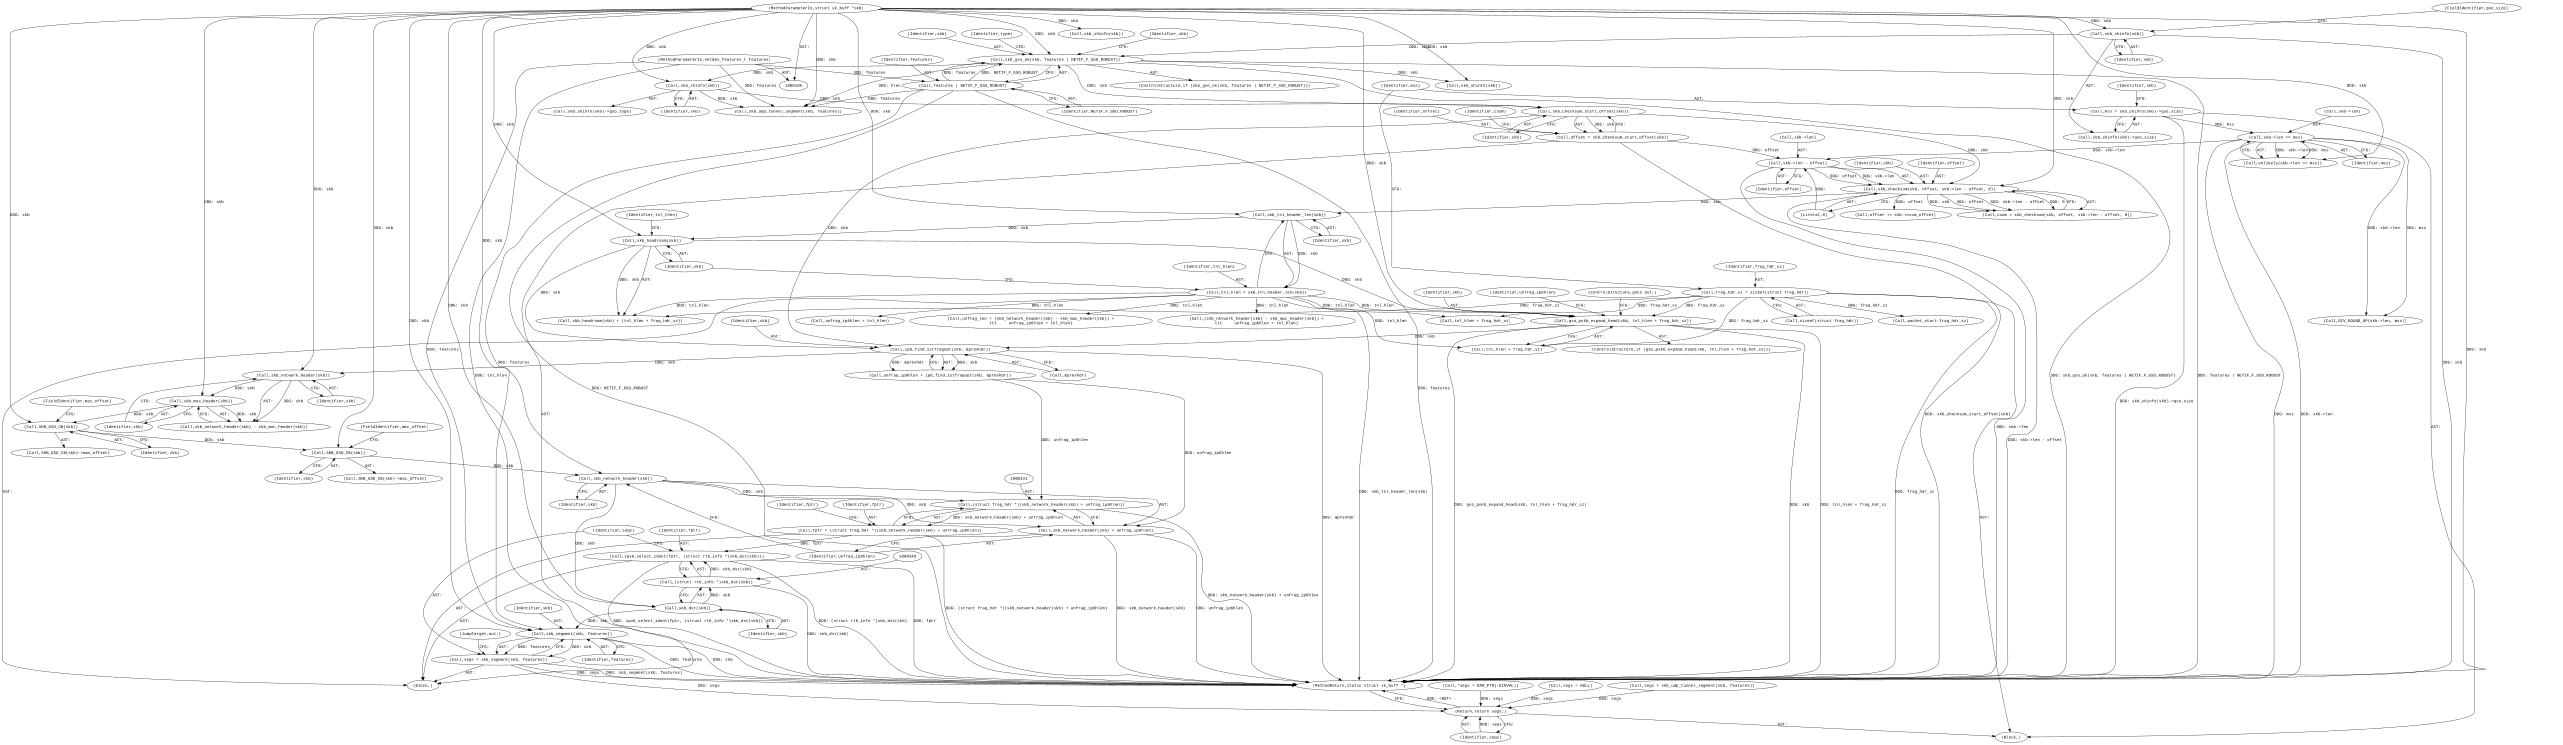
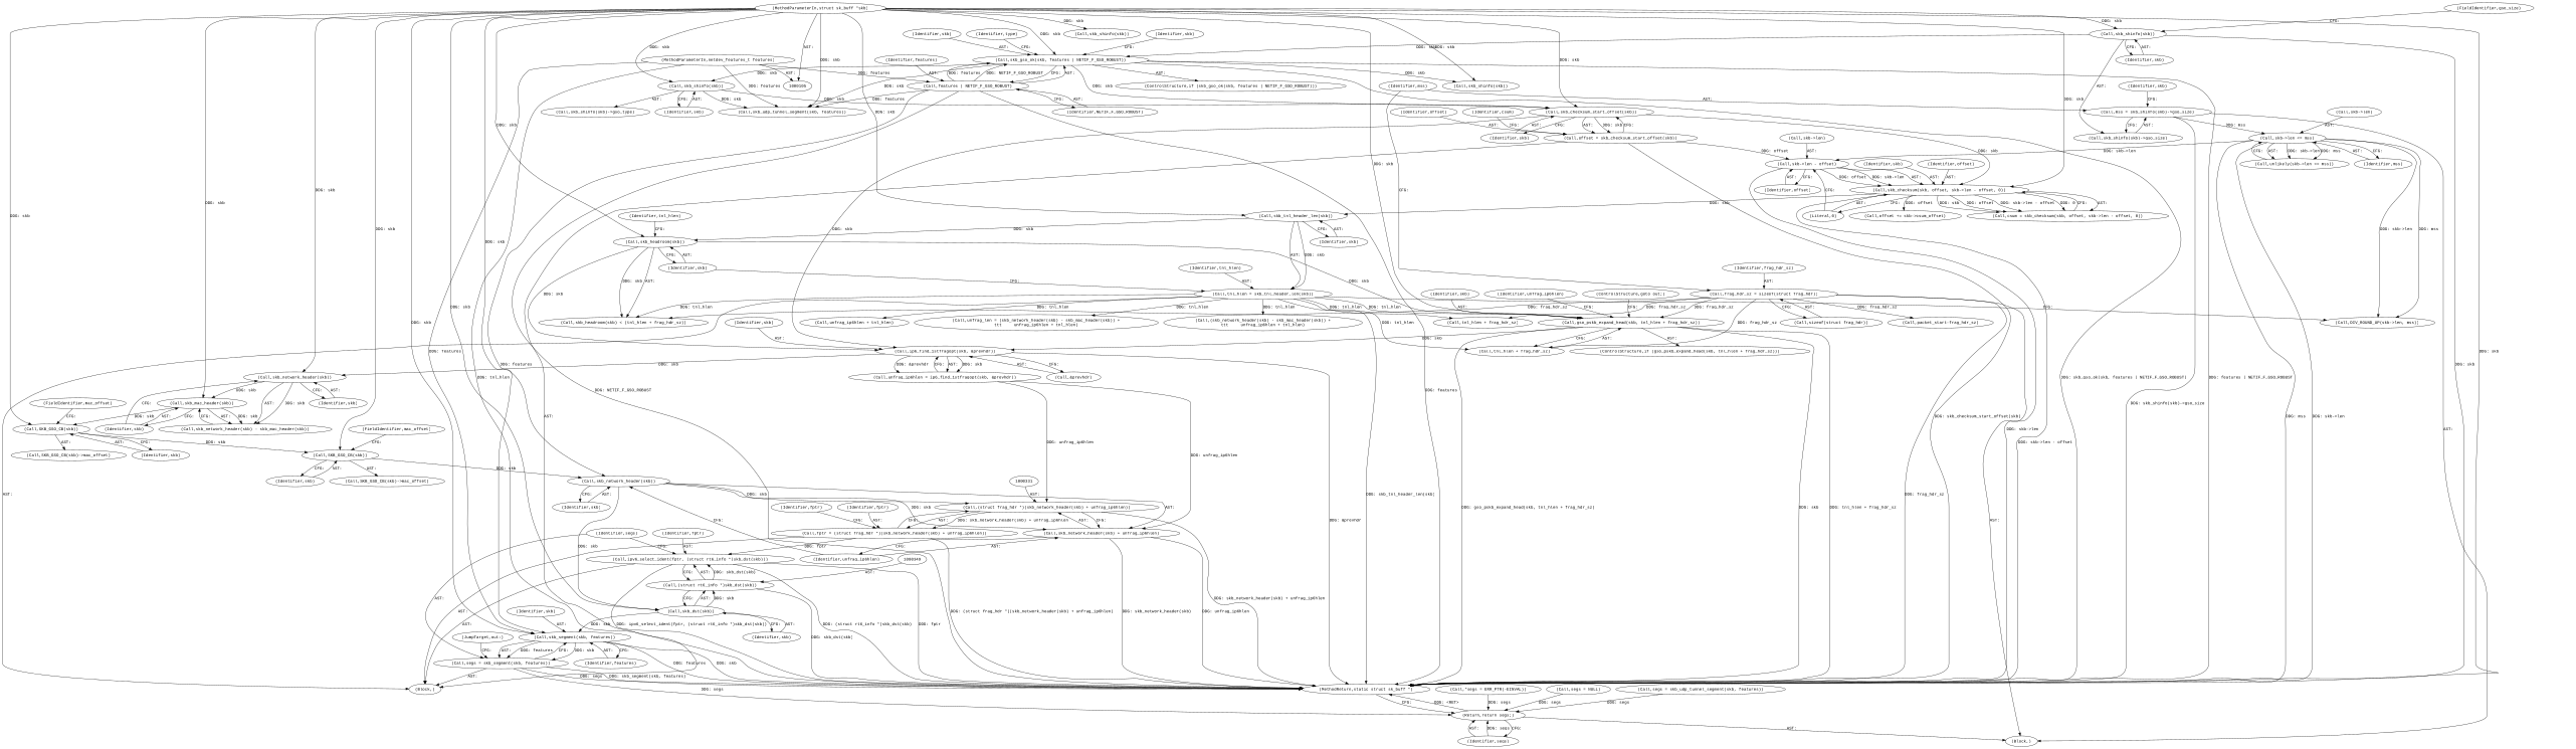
  digraph {
    fontname="Liberation Mono"
    node [fontname="Liberation Mono"]
    edge [fontname="Liberation Mono"]
    n1 [label="(Call,skb_network_header(skb))"]
    n2 [label="(Call,(struct frag_hdr *)(skb_network_header(skb) + unfrag_ip6hlen))"]
    n3 [label="(Call,skb_network_header(skb) + unfrag_ip6hlen)"]
    n4 [label="(Call,skb_dst(skb))"]
    n5 [label="(Identifier,skb)"]
    n6 [label="(MethodReturn,static struct sk_buff *)"]
    n7 [label="(Call,fptr = (struct frag_hdr *)(skb_network_header(skb) + unfrag_ip6hlen))"]
    n8 [label="(Identifier,unfrag_ip6hlen)"]
    n9 [label="(Call,skb_segment(skb, features))"]
    n10 [label="(Call,(struct rt6_info *)skb_dst(skb))"]
    n11 [label="(Identifier,skb)"]
    n12 [label="(Call,SKB_GSO_CB(skb))"]
    n13 [label="(Call,SKB_GSO_CB(skb)->mac_offset)"]
    n14 [label="(Identifier,skb)"]
    n15 [label="(Call,SKB_GSO_CB(skb))"]
    n16 [label="(Call,SKB_GSO_CB(skb)->mac_offset)"]
    n17 [label="(Identifier,skb)"]
    n18 [label="(Call,skb_mac_header(skb))"]
    n19 [label="(Call,skb_network_header(skb) - skb_mac_header(skb))"]
    n20 [label="(Identifier,skb)"]
    n21 [label="(Call,skb_network_header(skb))"]
    n22 [label="(Identifier,skb)"]
    n23 [label="(Call,ip6_find_1stfragopt(skb, &prevhdr))"]
    n24 [label="(Call,unfrag_ip6hlen = ip6_find_1stfragopt(skb, &prevhdr))"]
    n25 [label="(Call,&prevhdr)"]
    n26 [label="(Return,return segs;)"]
    n27 [label="(Call,gso_pskb_expand_head(skb, tnl_hlen + frag_hdr_sz))"]
    n28 [label="(ControlStructure,if (gso_pskb_expand_head(skb, tnl_hlen + frag_hdr_sz)))"]
    n29 [label="(Call,tnl_hlen + frag_hdr_sz)"]
    n30 [label="(Call,skb_headroom(skb))"]
    n31 [label="(Call,skb_headroom(skb) < (tnl_hlen + frag_hdr_sz))"]
    n32 [label="(Identifier,skb)"]
    n33 [label="(Call,tnl_hlen = skb_tnl_header_len(skb))"]
    n34 [label="(Call,skb_tnl_header_len(skb))"]
    n35 [label="(Identifier,skb)"]
    n36 [label="(Block,)"]
    n37 [label="(Call,tnl_hlen + frag_hdr_sz)"]
    n38 [label="(Call,unfrag_ip6hlen + tnl_hlen)"]
    n39 [label="(Call,unfrag_len = (skb_network_header(skb) - skb_mac_header(skb)) +\n\t\t\t     unfrag_ip6hlen + tnl_hlen)"]
    n40 [label="(Call,(skb_network_header(skb) - skb_mac_header(skb)) +\n\t\t\t     unfrag_ip6hlen + tnl_hlen)"]
    n41 [label="(Call,skb_checksum(skb, offset, skb->len - offset, 0))"]
    n42 [label="(Literal,0)"]
    n43 [label="(Call,csum = skb_checksum(skb, offset, skb->len - offset, 0))"]
    n44 [label="(Call,offset += skb->csum_offset)"]
    n45 [label="(Call,skb->len - offset)"]
    n46 [label="(Call,skb_checksum_start_offset(skb))"]
    n47 [label="(Call,offset = skb_checksum_start_offset(skb))"]
    n48 [label="(Identifier,skb)"]
    n49 [label="(Call,skb_gso_ok(skb, features | NETIF_F_GSO_ROBUST))"]
    n50 [label="(Call,features | NETIF_F_GSO_ROBUST)"]
    n51 [label="(Call,skb_shinfo(skb))"]
    n52 [label="(Call,skb_udp_tunnel_segment(skb, features))"]
    n53 [label="(ControlStructure,if (skb_gso_ok(skb, features | NETIF_F_GSO_ROBUST)))"]
    n54 [label="(Call,skb_shinfo(skb))"]
    n55 [label="(Identifier,NETIF_F_GSO_ROBUST)"]
    n56 [label="(Identifier,skb)"]
    n57 [label="(Call,skb_shinfo(skb)->gso_type)"]
    n58 [label="(Call,skb_shinfo(skb))"]
    n59 [label="(Call,skb_shinfo(skb)->gso_size)"]
    n60 [label="(Identifier,skb)"]
    n61 [label="(Call,mss = skb_shinfo(skb)->gso_size)"]
    n62 [label="(MethodParameterIn,struct sk_buff *skb)"]
    n63 [label="(Call,skb_shinfo(skb))"]
    1000105
    n65 [label="(Call,segs = skb_segment(skb, features))"]
    n66 [label="(Identifier,features)"]
    n67 [label="(MethodParameterIn,netdev_features_t features)"]
    n68 [label="(Identifier,offset)"]
    n69 [label="(Call,skb->len <= mss)"]
    n70 [label="(Call,DIV_ROUND_UP(skb->len, mss))"]
    n71 [label="(Call,unlikely(skb->len <= mss))"]
    n72 [label="(Identifier,mss)"]
    n73 [label="(Block,)"]
    n74 [label="(Call,frag_hdr_sz = sizeof(struct frag_hdr))"]
    n75 [label="(Call,sizeof(struct frag_hdr))"]
    n76 [label="(Call,packet_start-frag_hdr_sz)"]
    n77 [label="(Call,ipv6_select_ident(fptr, (struct rt6_info *)skb_dst(skb)))"]
    n78 [label="(Identifier,segs)"]
    n79 [label="(Call,skb->len)"]
    n80 [label="(Identifier,skb)"]
    n81 [label="(FieldIdentifier,gso_size)"]
    n82 [label="(ControlStructure,goto out;)"]
    n83 [label="(Identifier,skb)"]
    n84 [label="(Identifier,tnl_hlen)"]
    n85 [label="(Identifier,mss)"]
    n86 [label="(JumpTarget,out:)"]
    n87 [label="(Identifier,skb)"]
    n88 [label="(Identifier,csum)"]
    n89 [label="(Identifier,skb)"]
    n90 [label="(Identifier,skb)"]
    n91 [label="(Identifier,fptr)"]
    n92 [label="(Call,*segs = ERR_PTR(-EINVAL))"]
    n93 [label="(Identifier,tnl_hlen)"]
    n94 [label="(Identifier,type)"]
    n95 [label="(Identifier,offset)"]
    n96 [label="(Identifier,segs)"]
    n97 [label="(Identifier,fptr)"]
    n98 [label="(Identifier,skb)"]
    n99 [label="(FieldIdentifier,mac_offset)"]
    n100 [label="(Identifier,skb)"]
    n101 [label="(Call,segs = NULL)"]
    n102 [label="(Identifier,frag_hdr_sz)"]
    n103 [label="(Identifier,offset)"]
    n104 [label="(Call,segs = skb_udp_tunnel_segment(skb, features))"]
    n105 [label="(Call,skb->len)"]
    n106 [label="(Identifier,fptr)"]
    n107 [label="(FieldIdentifier,mac_offset)"]
    n108 [label="(Identifier,unfrag_ip6hlen)"]
    n109 [label="(Identifier,features)"]
    1000331
    1000349
    n1 -> n2 [label="DDG: skb"]
    n1 -> n3 [label="AST: "]
    n1 -> n3 [label="DDG: skb"]
    n1 -> n4 [label="DDG: skb"]
    n1 -> n5 [label="CFG: "]
    n2 -> n3 [label="CFG: "]
    n2 -> n6 [label="DDG: skb_network_header(skb) + unfrag_ip6hlen"]
    n2 -> n7 [label="AST: "]
    n2 -> n7 [label="DDG: skb_network_header(skb) + unfrag_ip6hlen"]
    n3 -> n2 [label="AST: "]
    n3 -> n6 [label="DDG: skb_network_header(skb)"]
    n3 -> n6 [label="DDG: unfrag_ip6hlen"]
    n3 -> n8 [label="CFG: "]
    n4 -> n9 [label="DDG: skb"]
    n4 -> n10 [label="AST: "]
    n4 -> n10 [label="DDG: skb"]
    n4 -> n11 [label="CFG: "]
    n5 -> n1 [label="AST: "]
    n6 -> n26 [label="CFG: "]
    n7 -> n2 [label="CFG: "]
    n7 -> n6 [label="DDG: (struct frag_hdr *)(skb_network_header(skb) + unfrag_ip6hlen)"]
    n7 -> n36 [label="AST: "]
    n7 -> n77 [label="DDG: fptr"]
    n8 -> n1 [label="CFG: "]
    n8 -> n3 [label="AST: "]
    n9 -> n6 [label="DDG: features"]
    n9 -> n6 [label="DDG: skb"]
    n9 -> n65 [label="AST: "]
    n9 -> n65 [label="DDG: skb"]
    n9 -> n65 [label="DDG: features"]
    n9 -> n66 [label="CFG: "]
    n10 -> n4 [label="CFG: "]
    n10 -> n6 [label="DDG: skb_dst(skb)"]
    n10 -> n77 [label="AST: "]
    n10 -> n77 [label="DDG: skb_dst(skb)"]
    n11 -> n4 [label="AST: "]
    n12 -> n1 [label="DDG: skb"]
    n12 -> n13 [label="AST: "]
    n12 -> n14 [label="CFG: "]
    n14 -> n12 [label="AST: "]
    n15 -> n12 [label="DDG: skb"]
    n15 -> n16 [label="AST: "]
    n15 -> n17 [label="CFG: "]
    n17 -> n15 [label="AST: "]
    n18 -> n15 [label="DDG: skb"]
    n18 -> n19 [label="AST: "]
    n18 -> n19 [label="DDG: skb"]
    n18 -> n20 [label="CFG: "]
    n19 -> n18 [label="CFG: "]
    n20 -> n18 [label="AST: "]
    n20 -> n21 [label="CFG: "]
    n21 -> n18 [label="DDG: skb"]
    n21 -> n19 [label="AST: "]
    n21 -> n19 [label="DDG: skb"]
    n21 -> n22 [label="CFG: "]
    n22 -> n21 [label="AST: "]
    n23 -> n6 [label="DDG: &prevhdr"]
    n23 -> n21 [label="DDG: skb"]
    n23 -> n24 [label="AST: "]
    n23 -> n24 [label="DDG: skb"]
    n23 -> n24 [label="DDG: &prevhdr"]
    n23 -> n25 [label="CFG: "]
    n24 -> n2 [label="DDG: unfrag_ip6hlen"]
    n24 -> n3 [label="DDG: unfrag_ip6hlen"]
    n24 -> n23 [label="CFG: "]
    n25 -> n23 [label="AST: "]
    n26 -> n6 [label="DDG: <RET>"]
    n26 -> n73 [label="AST: "]
    n26 -> n78 [label="CFG: "]
    n27 -> n6 [label="DDG: tnl_hlen + frag_hdr_sz"]
    n27 -> n6 [label="DDG: gso_pskb_expand_head(skb, tnl_hlen + frag_hdr_sz)"]
    n27 -> n6 [label="DDG: skb"]
    n27 -> n23 [label="DDG: skb"]
    n27 -> n28 [label="AST: "]
    n27 -> n29 [label="CFG: "]
    n29 -> n27 [label="AST: "]
    n30 -> n23 [label="DDG: skb"]
    n30 -> n27 [label="DDG: skb"]
    n30 -> n31 [label="AST: "]
    n30 -> n31 [label="DDG: skb"]
    n30 -> n32 [label="CFG: "]
    n32 -> n30 [label="AST: "]
    n32 -> n33 [label="CFG: "]
    n33 -> n6 [label="DDG: skb_tnl_header_len(skb)"]
    n33 -> n27 [label="DDG: tnl_hlen"]
    n33 -> n29 [label="DDG: tnl_hlen"]
    n33 -> n31 [label="DDG: tnl_hlen"]
-   n33 -> n34 [label="CFG: "]
+   n33 -> n70 [label="CFG: "]
    n33 -> n36 [label="AST: "]
    n33 -> n37 [label="DDG: tnl_hlen"]
    n33 -> n38 [label="DDG: tnl_hlen"]
    n33 -> n39 [label="DDG: tnl_hlen"]
    n33 -> n40 [label="DDG: tnl_hlen"]
    n34 -> n30 [label="DDG: skb"]
    n34 -> n33 [label="AST: "]
    n34 -> n33 [label="DDG: skb"]
    n34 -> n35 [label="CFG: "]
    n35 -> n34 [label="AST: "]
    n41 -> n6 [label="DDG: skb->len - offset"]
    n41 -> n34 [label="DDG: skb"]
    n41 -> n42 [label="CFG: "]
    n41 -> n43 [label="AST: "]
    n41 -> n43 [label="DDG: skb"]
    n41 -> n43 [label="DDG: offset"]
    n41 -> n43 [label="DDG: skb->len - offset"]
    n41 -> n43 [label="DDG: 0"]
    n41 -> n44 [label="DDG: offset"]
    n42 -> n41 [label="AST: "]
-   n42 -> n45 [label="DDG: "]
+   n42 -> n45 [label="CFG: "]
    n43 -> n41 [label="CFG: "]
    n45 -> n6 [label="DDG: skb->len"]
    n45 -> n41 [label="AST: "]
    n45 -> n41 [label="DDG: offset"]
    n45 -> n41 [label="DDG: skb->len"]
    n45 -> n68 [label="CFG: "]
    n46 -> n23 [label="DDG: skb"]
    n46 -> n41 [label="DDG: skb"]
    n46 -> n47 [label="AST: "]
    n46 -> n47 [label="DDG: skb"]
    n46 -> n48 [label="CFG: "]
    n47 -> n6 [label="DDG: skb_checksum_start_offset(skb)"]
    n47 -> n36 [label="AST: "]
    n47 -> n45 [label="DDG: offset"]
    n47 -> n46 [label="CFG: "]
    n48 -> n46 [label="AST: "]
    n49 -> n6 [label="DDG: skb_gso_ok(skb, features | NETIF_F_GSO_ROBUST)"]
    n49 -> n6 [label="DDG: features | NETIF_F_GSO_ROBUST"]
    n49 -> n46 [label="DDG: skb"]
    n49 -> n50 [label="CFG: "]
    n49 -> n51 [label="DDG: skb"]
-   n49 -> n52 [label="DDG: hlen"]
+   n49 -> n52 [label="DDG: skb"]
    n49 -> n53 [label="AST: "]
    n49 -> n54 [label="DDG: skb"]
    n50 -> n6 [label="DDG: NETIF_F_GSO_ROBUST"]
    n50 -> n6 [label="DDG: features"]
    n50 -> n9 [label="DDG: features"]
    n50 -> n49 [label="AST: "]
    n50 -> n49 [label="DDG: features"]
    n50 -> n49 [label="DDG: NETIF_F_GSO_ROBUST"]
    n50 -> n52 [label="DDG: features"]
    n50 -> n55 [label="CFG: "]
    n51 -> n46 [label="DDG: skb"]
    n51 -> n52 [label="DDG: skb"]
    n51 -> n56 [label="CFG: "]
    n51 -> n57 [label="AST: "]
    n55 -> n50 [label="AST: "]
    n56 -> n51 [label="AST: "]
    n58 -> n6 [label="DDG: skb"]
    n58 -> n49 [label="DDG: skb"]
    n58 -> n59 [label="AST: "]
    n58 -> n60 [label="CFG: "]
    n59 -> n61 [label="AST: "]
    n60 -> n58 [label="AST: "]
    n61 -> n6 [label="DDG: skb_shinfo(skb)->gso_size"]
    n61 -> n59 [label="CFG: "]
    n61 -> n69 [label="DDG: mss"]
    n61 -> n73 [label="AST: "]
    n62 -> n1 [label="DDG: skb"]
    n62 -> n4 [label="DDG: skb"]
    n62 -> n6 [label="DDG: skb"]
    n62 -> n9 [label="DDG: skb"]
    n62 -> n12 [label="DDG: skb"]
    n62 -> n15 [label="DDG: skb"]
    n62 -> n18 [label="DDG: skb"]
    n62 -> n21 [label="DDG: skb"]
    n62 -> n27 [label="DDG: skb"]
    n62 -> n30 [label="DDG: skb"]
    n62 -> n34 [label="DDG: skb"]
    n62 -> n41 [label="DDG: skb"]
-   n62 -> n71 [label="DDG: skb"]
+   n62 -> n46 [label="DDG: skb"]
    n62 -> n49 [label="DDG: skb"]
    n62 -> n51 [label="DDG: skb"]
    n62 -> n52 [label="DDG: skb"]
    n62 -> n54 [label="DDG: skb"]
    n62 -> n58 [label="DDG: skb"]
    n62 -> n63 [label="DDG: skb"]
    n62 -> 1000105 [label="AST: "]
    n65 -> n6 [label="DDG: segs"]
    n65 -> n6 [label="DDG: skb_segment(skb, features)"]
    n65 -> n9 [label="CFG: "]
    n65 -> n26 [label="DDG: segs"]
    n65 -> n36 [label="AST: "]
    n66 -> n9 [label="AST: "]
    n67 -> n6 [label="DDG: tnl_hlen"]
    n67 -> n9 [label="DDG: features"]
    n67 -> n50 [label="DDG: features"]
    n67 -> n52 [label="DDG: features"]
    n67 -> 1000105 [label="AST: "]
    n68 -> n45 [label="AST: "]
    n69 -> n6 [label="DDG: mss"]
    n69 -> n6 [label="DDG: skb->len"]
    n69 -> n45 [label="DDG: skb->len"]
    n69 -> n70 [label="DDG: skb->len"]
    n69 -> n70 [label="DDG: mss"]
    n69 -> n71 [label="AST: "]
    n69 -> n71 [label="DDG: skb->len"]
    n69 -> n71 [label="DDG: mss"]
    n69 -> n72 [label="CFG: "]
    n71 -> n69 [label="CFG: "]
    n72 -> n69 [label="AST: "]
    n74 -> n6 [label="DDG: frag_hdr_sz"]
    n74 -> n27 [label="DDG: frag_hdr_sz"]
    n74 -> n29 [label="DDG: frag_hdr_sz"]
    n74 -> n31 [label="DDG: frag_hdr_sz"]
    n74 -> n37 [label="DDG: frag_hdr_sz"]
    n74 -> n73 [label="AST: "]
    n74 -> n75 [label="CFG: "]
    n74 -> n76 [label="DDG: frag_hdr_sz"]
    n75 -> n74 [label="AST: "]
    n77 -> n6 [label="DDG: (struct rt6_info *)skb_dst(skb)"]
    n77 -> n6 [label="DDG: fptr"]
    n77 -> n6 [label="DDG: ipv6_select_ident(fptr, (struct rt6_info *)skb_dst(skb))"]
    n77 -> n10 [label="CFG: "]
    n77 -> n36 [label="AST: "]
    n78 -> n26 [label="AST: "]
    n78 -> n26 [label="DDG: segs"]
    n79 -> n69 [label="AST: "]
    n80 -> n23 [label="AST: "]
    n81 -> n58 [label="CFG: "]
    n82 -> n27 [label="CFG: "]
    n83 -> n27 [label="AST: "]
    n84 -> n30 [label="CFG: "]
    n85 -> n61 [label="AST: "]
    n85 -> n74 [label="CFG: "]
    n86 -> n65 [label="CFG: "]
    n87 -> n41 [label="AST: "]
    n88 -> n47 [label="CFG: "]
    n89 -> n49 [label="CFG: "]
    n90 -> n49 [label="AST: "]
    n91 -> n7 [label="CFG: "]
    n92 -> n26 [label="DDG: segs"]
    n93 -> n33 [label="AST: "]
    n94 -> n49 [label="CFG: "]
    n95 -> n47 [label="AST: "]
    n96 -> n65 [label="AST: "]
    n96 -> n77 [label="CFG: "]
    n97 -> n77 [label="AST: "]
    n98 -> n9 [label="AST: "]
    n99 -> n12 [label="CFG: "]
    n100 -> n61 [label="CFG: "]
    n101 -> n26 [label="DDG: segs"]
    n102 -> n74 [label="AST: "]
    n103 -> n41 [label="AST: "]
    n104 -> n26 [label="DDG: segs"]
    n105 -> n45 [label="AST: "]
    n106 -> n7 [label="AST: "]
    n107 -> n15 [label="CFG: "]
    n108 -> n27 [label="CFG: "]
    n109 -> n50 [label="AST: "]
    1000331 -> n2 [label="AST: "]
    1000349 -> n10 [label="AST: "]
  }
